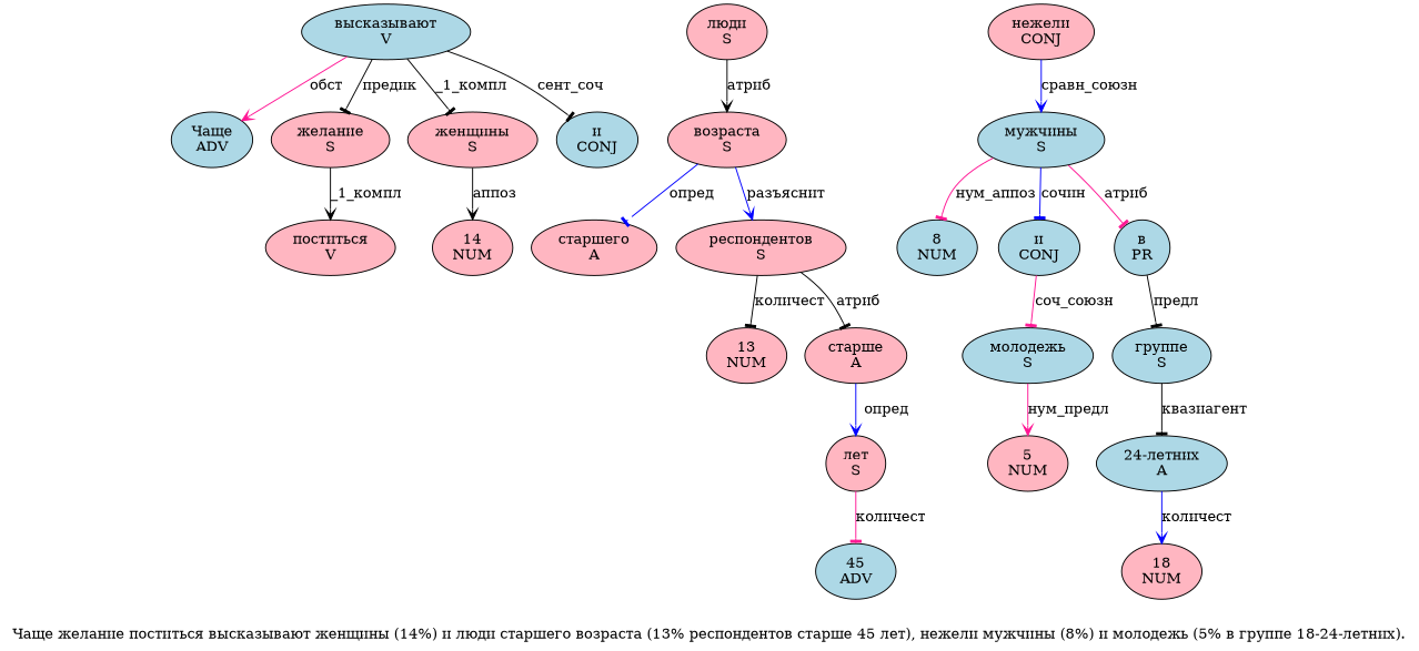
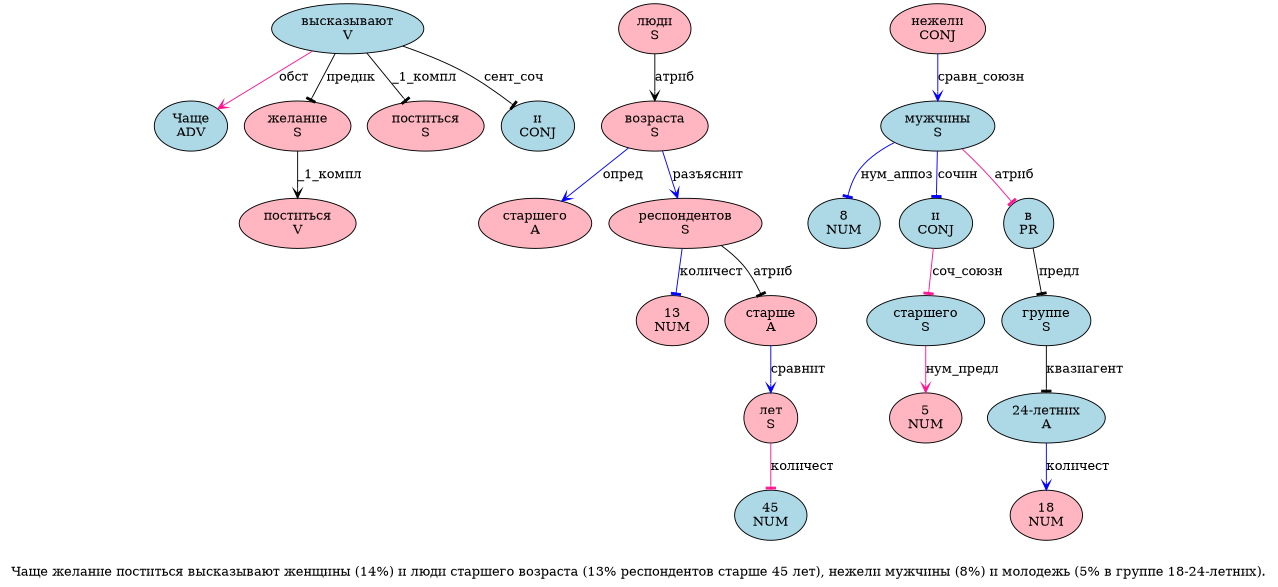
  digraph {
    label="Чаще желание поститься высказывают женщины (14%) и люди старшего возраста (13% респондентов старше 45 лет), нежели мужчины (8%) и молодежь (5% в группе 18-24-летних)."
    node [fillcolor=lightpink penwidth=1 shape=ellipse style=filled]
    edge [arrowhead=tee color=black]
    n1 [fillcolor=lightblue label="Чаще\nADV"]
    n2 [label="желание\nS"]
    n3 [label="поститься\nV"]
    n4 [fillcolor=lightblue label="высказывают\nV"]
-   n5 [label="женщины\nS"]
+   n5 [label="поститься\nS"]
    n6 [fillcolor=lightblue label="и\nCONJ"]
-   n7 [label="14\nNUM"]
    n8 [label="люди\nS"]
    n9 [label="возраста\nS"]
    n10 [label="старшего\nA"]
    n11 [label="респондентов\nS"]
    n12 [label="13\nNUM"]
    n13 [label="старше\nA"]
    n14 [label="лет\nS"]
-   n15 [fillcolor=lightblue label="45\nADV"]
+   n15 [fillcolor=lightblue label="45\nNUM"]
    n16 [label="нежели\nCONJ"]
    n17 [fillcolor=lightblue label="мужчины\nS"]
    n18 [fillcolor=lightblue label="8\nNUM"]
    n19 [fillcolor=lightblue label="и\nCONJ"]
    n20 [fillcolor=lightblue label="в\nPR"]
-   n21 [fillcolor=lightblue label="молодежь\nS"]
+   n21 [fillcolor=lightblue label="старшего\nS"]
    n22 [fillcolor=lightblue label="группе\nS"]
    n23 [label="5\nNUM"]
    n24 [fillcolor=lightblue label="24-летних\nA"]
    n25 [label="18\nNUM"]
    n2 -> n3 [arrowhead=vee label="_1_компл"]
    n4 -> n1 [arrowhead=vee color=deeppink label="обст"]
    n4 -> n2 [label="предик"]
    n4 -> n5 [label="_1_компл"]
    n4 -> n6 [label="сент_соч"]
-   n5 -> n7 [arrowhead=vee label="аппоз"]
    n8 -> n9 [arrowhead=vee label="атриб"]
-   n9 -> n10 [color=blue label="опред"]
+   n9 -> n10 [arrowhead=vee color=blue label="опред"]
    n9 -> n11 [arrowhead=vee color=blue label="разъяснит"]
-   n11 -> n12 [label="количест"]
+   n11 -> n12 [color=blue label="количест"]
    n11 -> n13 [label="атриб"]
-   n13 -> n14 [arrowhead=vee color=blue label="опред"]
+   n13 -> n14 [arrowhead=vee color=blue label="сравнит"]
    n14 -> n15 [color=deeppink label="количест"]
    n16 -> n17 [arrowhead=vee color=blue label="сравн_союзн"]
-   n17 -> n18 [color=deeppink label="нум_аппоз"]
+   n17 -> n18 [color=blue label="нум_аппоз"]
    n17 -> n19 [color=blue label="сочин"]
    n17 -> n20 [color=deeppink label="атриб"]
    n19 -> n21 [color=deeppink label="соч_союзн"]
    n20 -> n22 [label="предл"]
    n21 -> n23 [arrowhead=vee color=deeppink label="нум_предл"]
    n22 -> n24 [label="квазиагент"]
    n24 -> n25 [arrowhead=vee color=blue label="количест"]
  }
